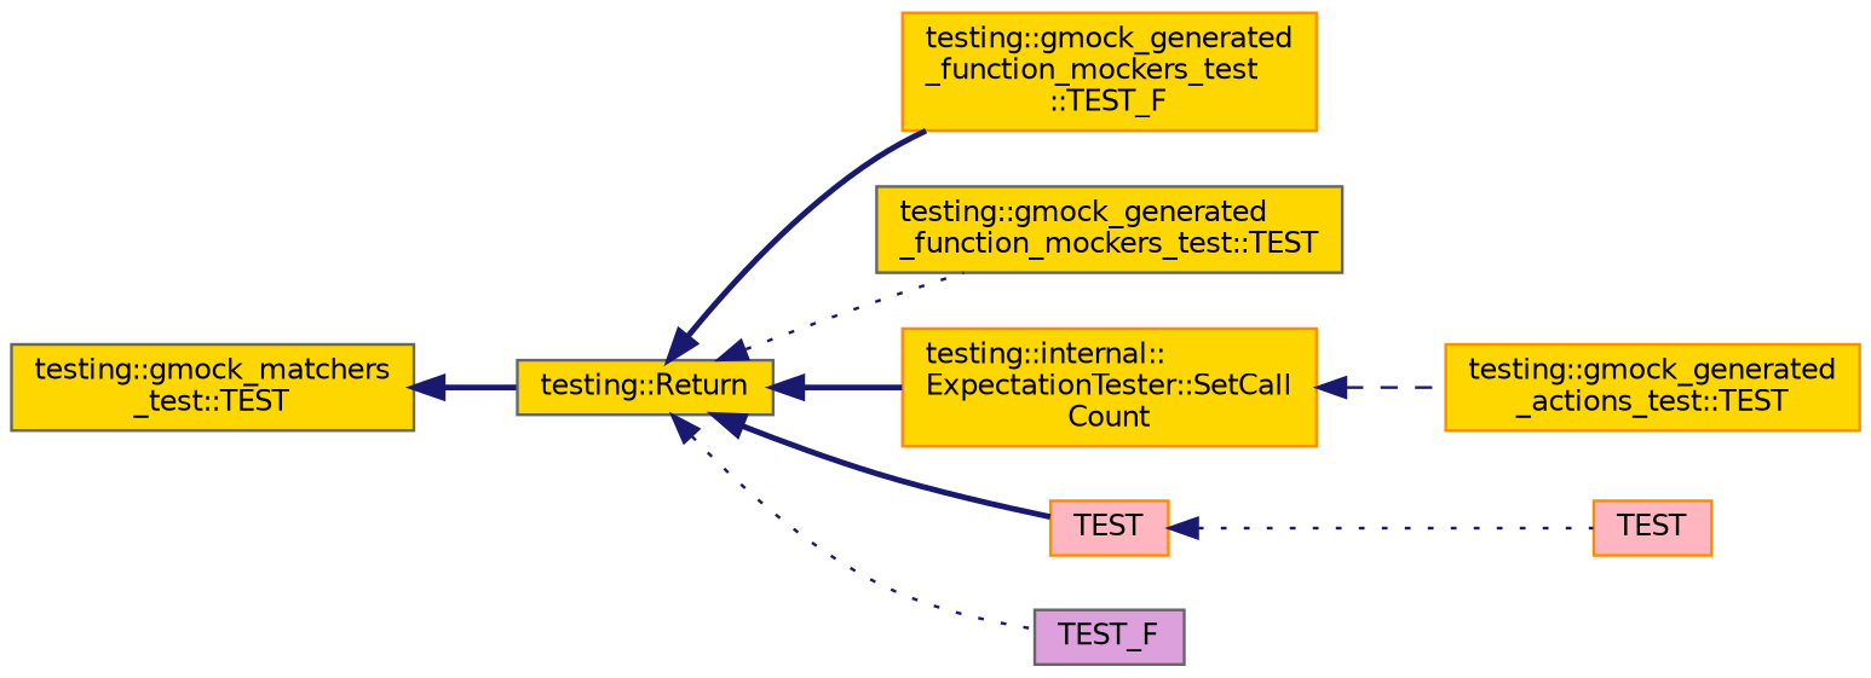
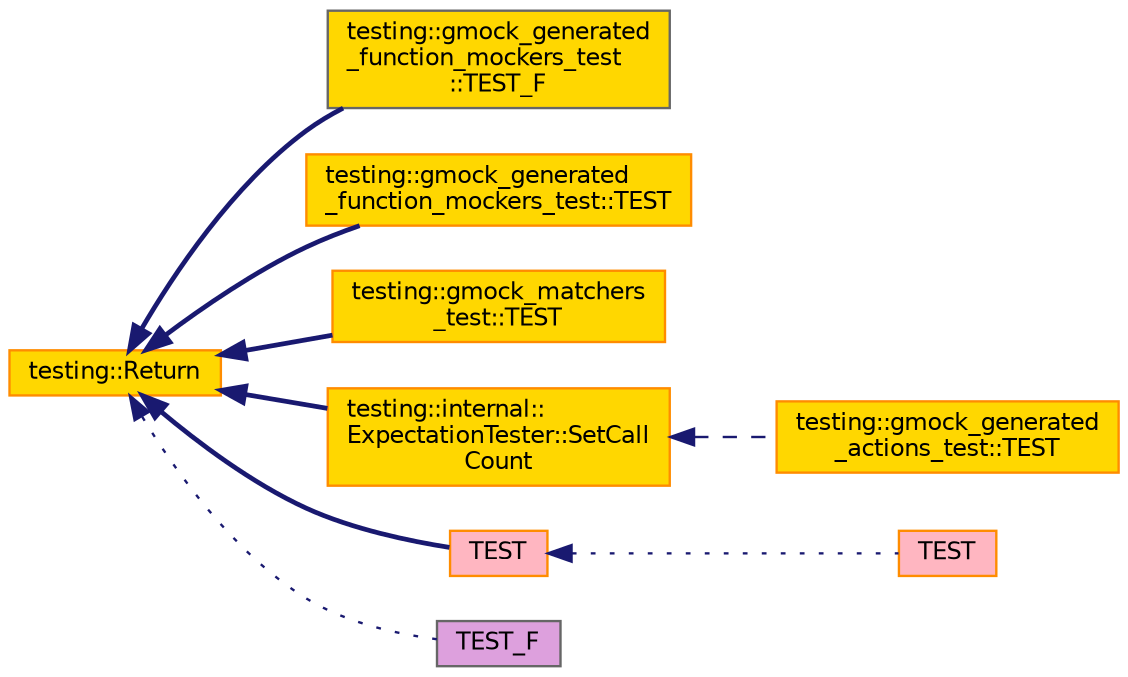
  digraph {
    rankdir=LR
    node [color=darkorange fillcolor=gold fontname=Helvetica fontsize=10 shape=record style=filled]
    edge [color=midnightblue dir=back fontname=Helvetica fontsize=10 labelfontname=Helvetica labelfontsize=10 style=bold]
-   n1 [color=gray40 fontcolor=black height=0.2 label="testing::Return" width=0.4]
-   n2 [height=0.2 label="testing::gmock_generated\l_function_mockers_test\l::TEST_F" width=0.4]
-   n3 [color=gray40 height=0.2 label="testing::gmock_generated\l_function_mockers_test::TEST" width=0.4]
-   n4 [color=gray40 height=0.2 label="testing::gmock_matchers\l_test::TEST" width=0.4]
+   n1 [fontcolor=black height=0.2 label="testing::Return" width=0.4]
+   n2 [color=gray40 height=0.2 label="testing::gmock_generated\l_function_mockers_test\l::TEST_F" width=0.4]
+   n3 [height=0.2 label="testing::gmock_generated\l_function_mockers_test::TEST" width=0.4]
+   n4 [height=0.2 label="testing::gmock_matchers\l_test::TEST" width=0.4]
    n5 [height=0.2 label="testing::internal::\lExpectationTester::SetCall\lCount" width=0.4]
    n6 [fillcolor=lightpink height=0.2 label=TEST width=0.4]
    n7 [color=gray40 fillcolor=plum height=0.2 label=TEST_F width=0.4]
    n8 [height=0.2 label="testing::gmock_generated\l_actions_test::TEST" width=0.4]
    n9 [fillcolor=lightpink height=0.2 label=TEST width=0.4]
    n1 -> n2
-   n1 -> n3 [style=dotted]
-   n4 -> n1
+   n1 -> n3
+   n1 -> n4
    n1 -> n5
    n1 -> n6
    n1 -> n7 [style=dotted]
    n5 -> n8 [style=dashed]
    n6 -> n9 [style=dotted]
  }
